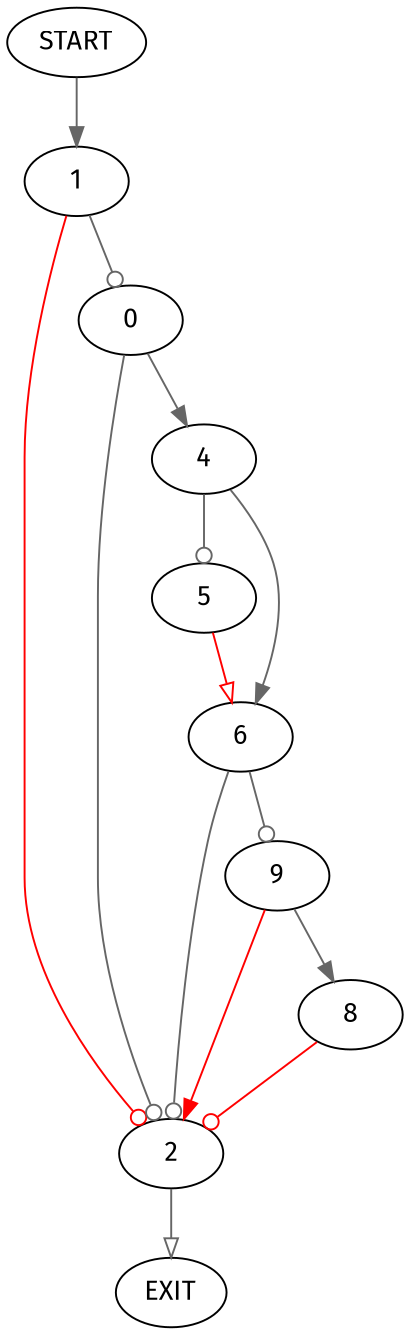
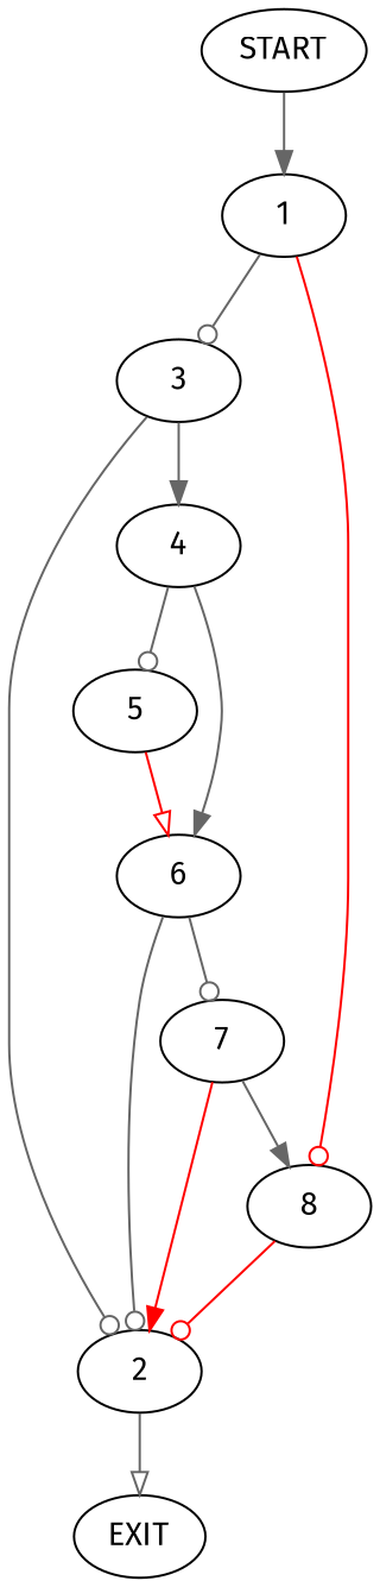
  digraph {
    fontname="Fira Sans"
    node [fontname="Fira Sans"]
    edge [arrowhead=odot color=gray40 fontname="Fira Sans"]
    n1 [label=START]
    1
    2
-   3 [label=0]
+   3
    n5 [label=EXIT]
    4
    5
    6
-   7 [label=9]
+   7
    8
    n1 -> 1 [arrowhead=normal]
-   1 -> 2 [color=red]
+   1 -> 8 [color=red]
    1 -> 3
    2 -> n5 [arrowhead=onormal]
    3 -> 2
    3 -> 4 [arrowhead=normal]
    4 -> 5
    4 -> 6 [arrowhead=normal]
    5 -> 6 [arrowhead=onormal color=red]
    6 -> 2
    6 -> 7
    7 -> 2 [arrowhead=normal color=red]
    7 -> 8 [arrowhead=normal]
    8 -> 2 [color=red]
  }
